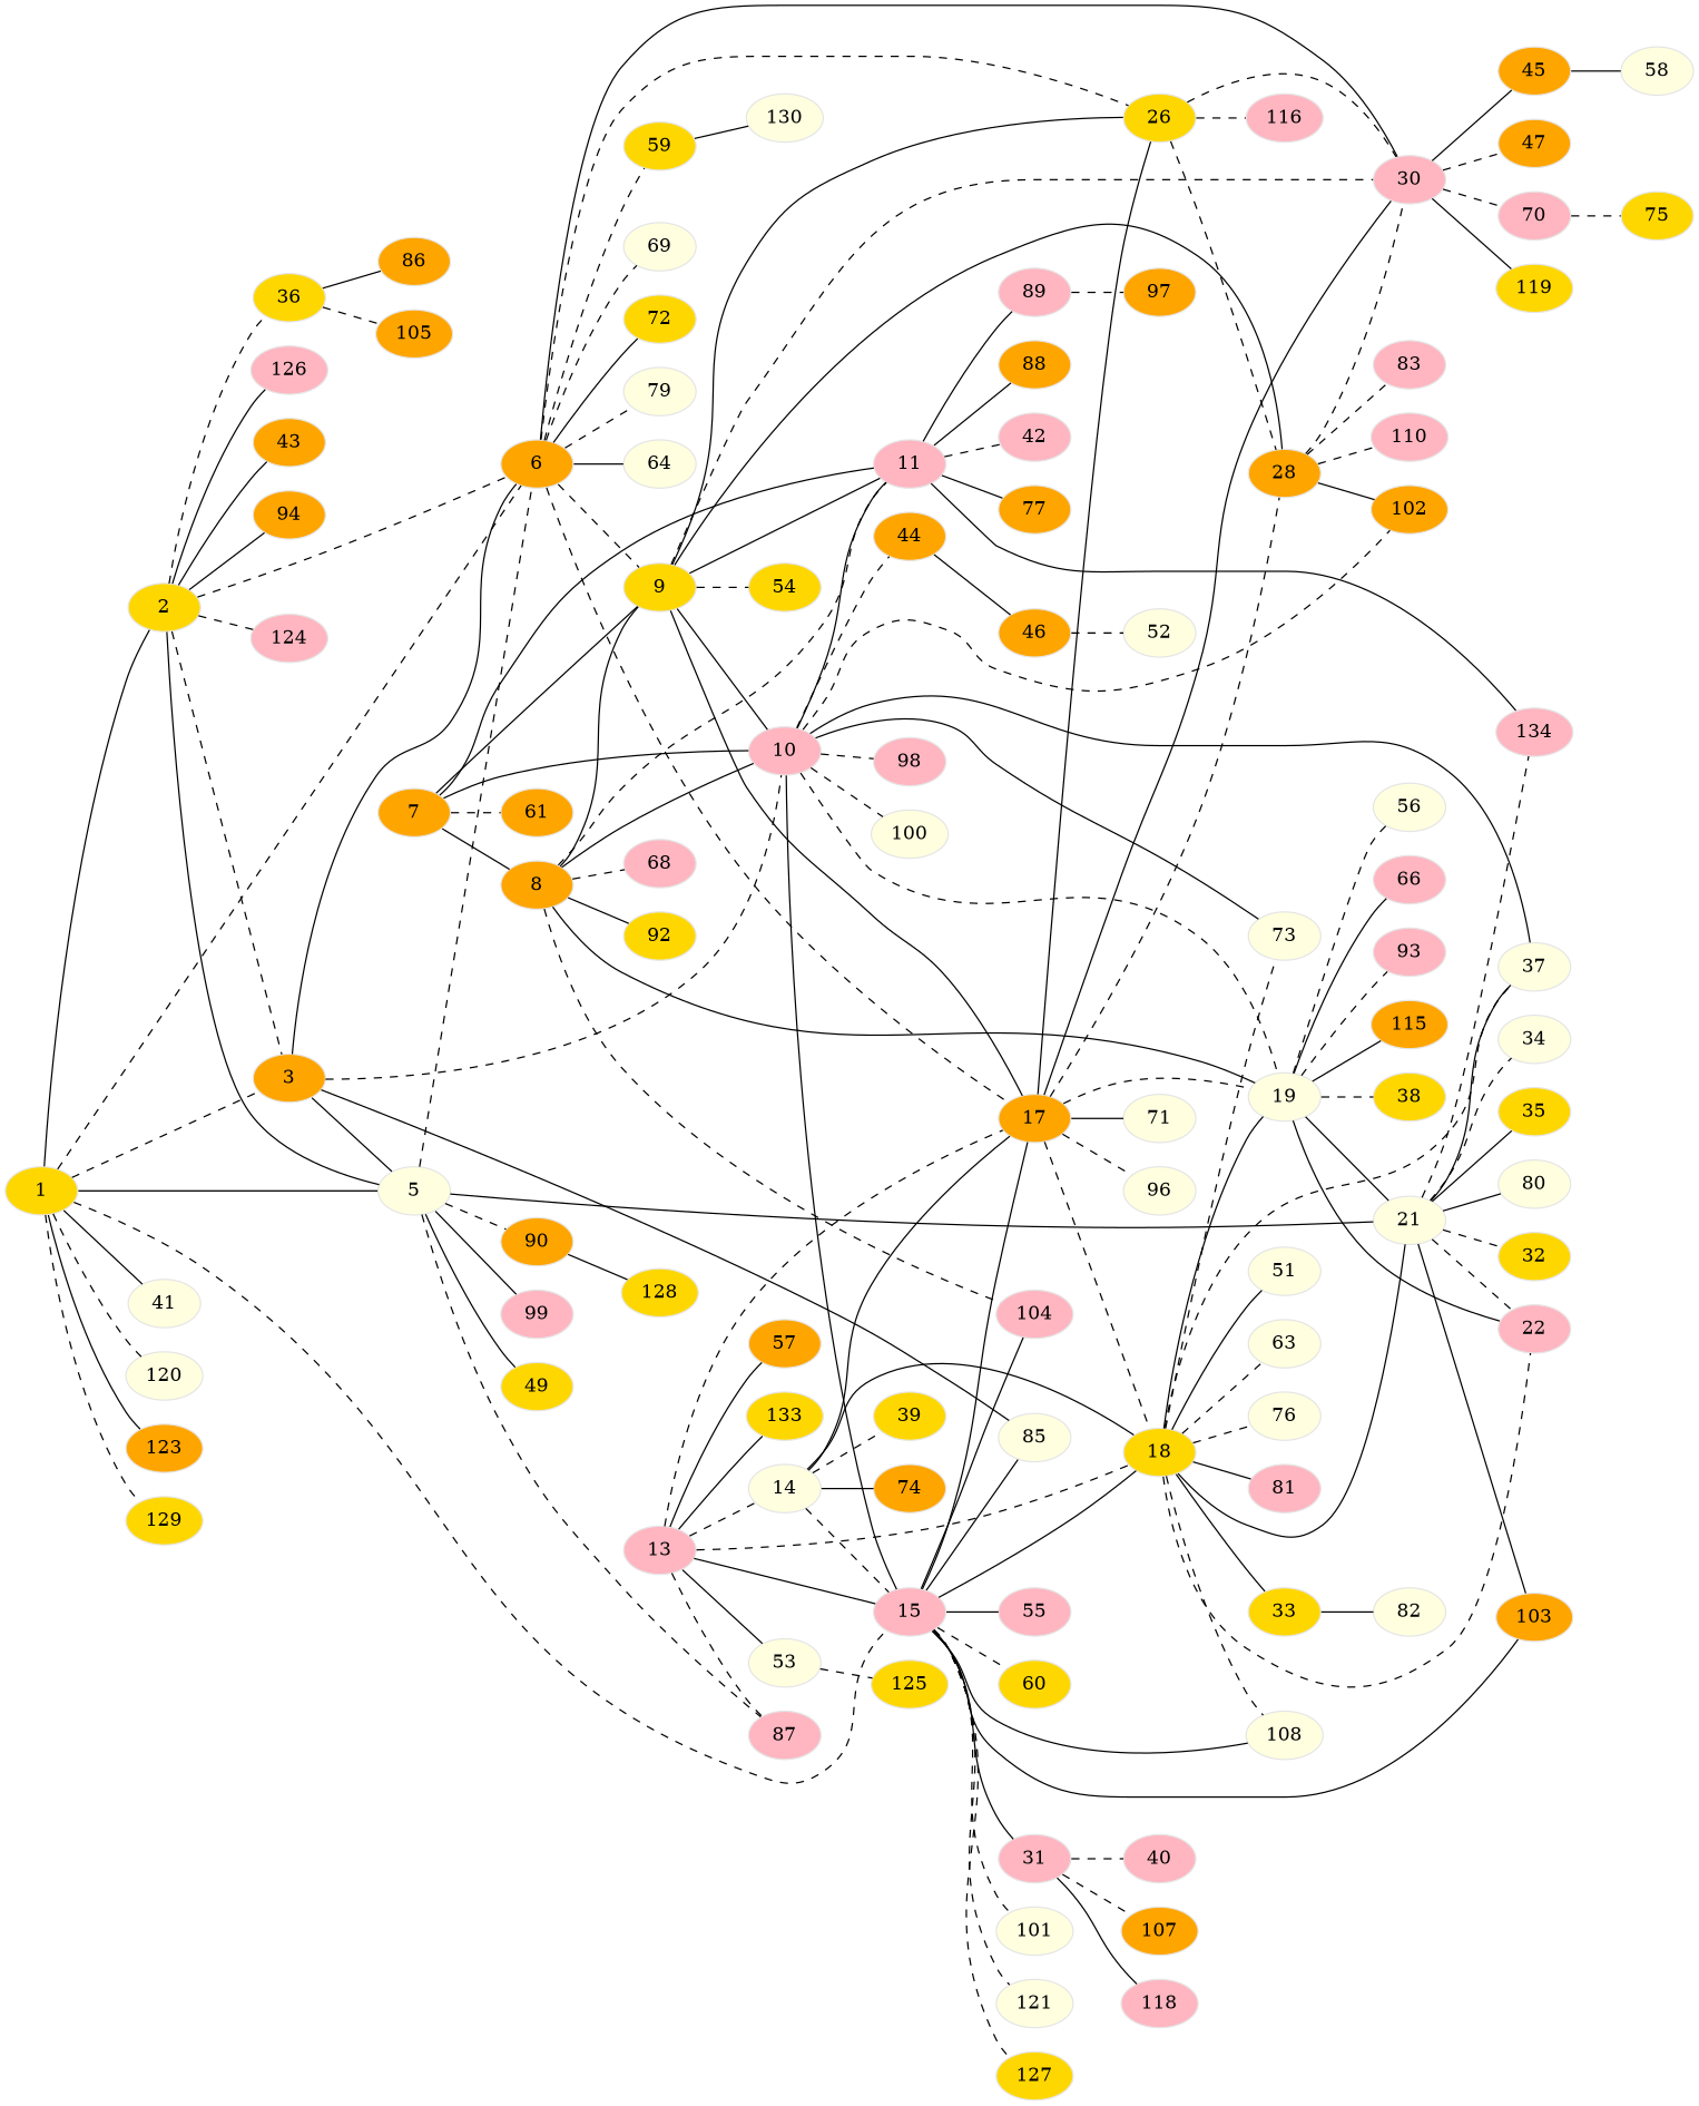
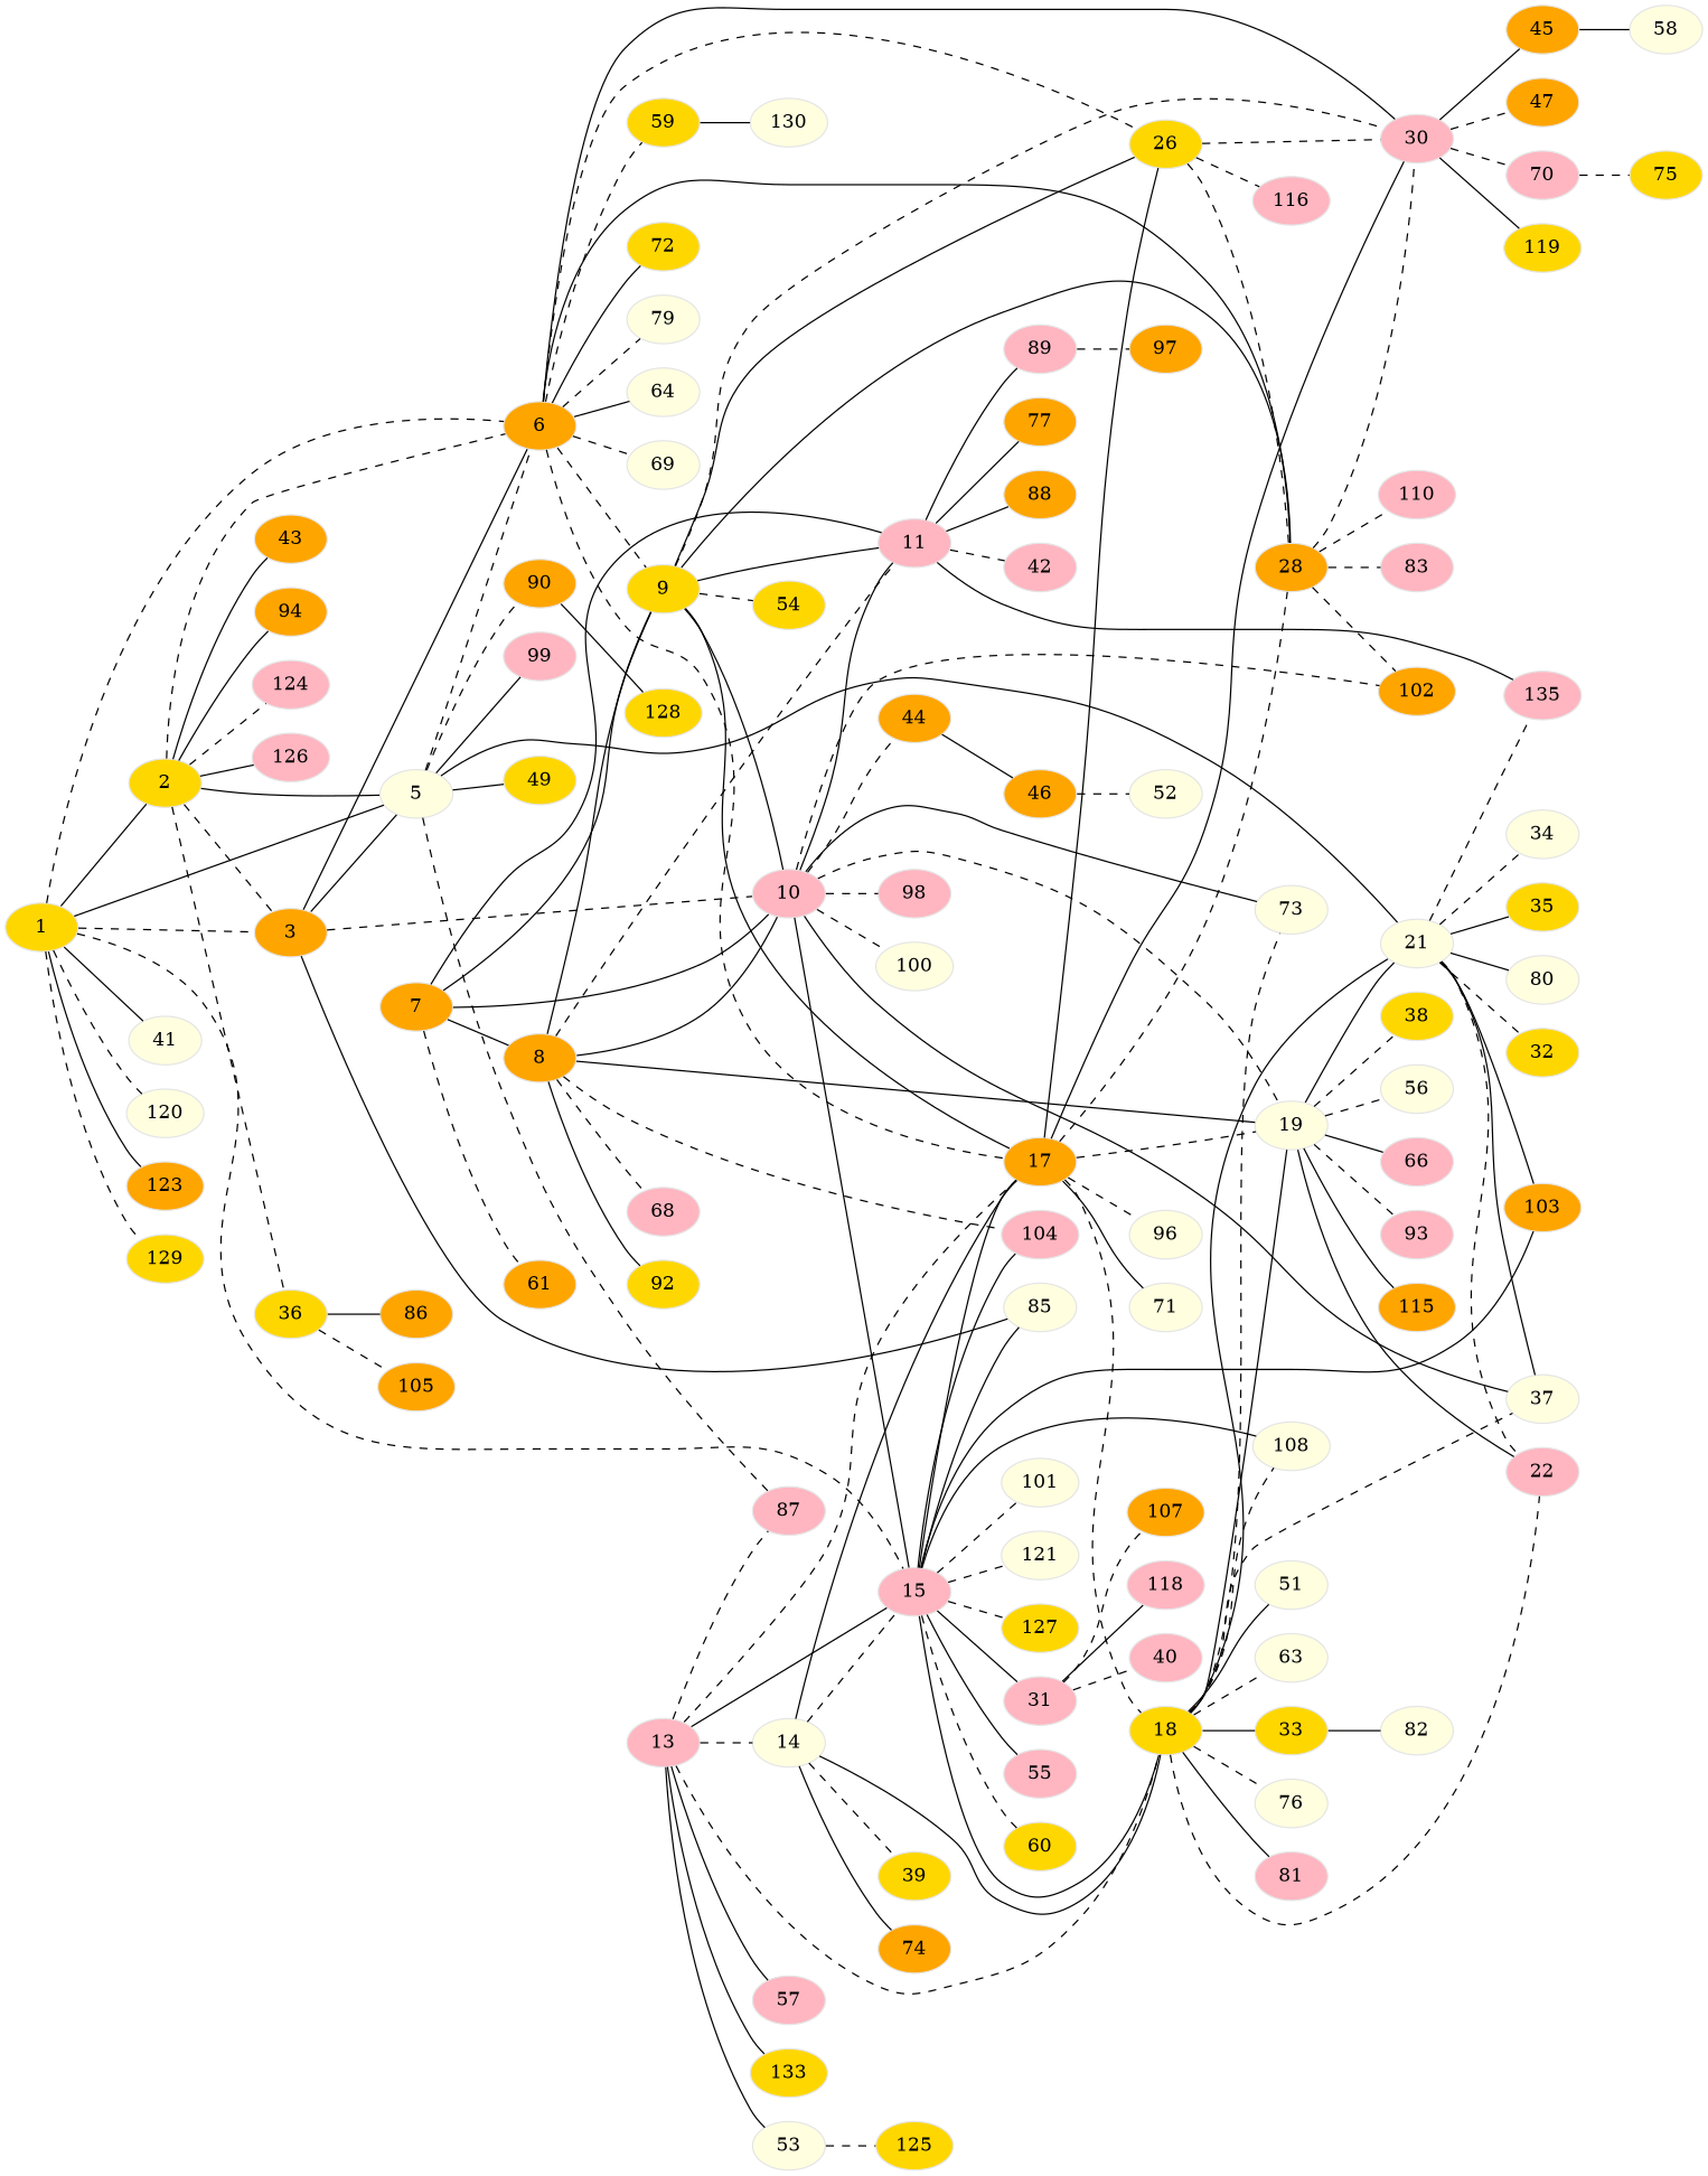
  graph {
    rankdir=LR
    node [color=gray90 fillcolor=lightyellow style=filled]
    edge [style=solid]
    1 [fillcolor=gold super="+4"]
    2 [fillcolor=gold super="+111"]
    3 [fillcolor=orange super="+95"]
    5 [super="+65"]
    6 [fillcolor=orange super="+29"]
    15 [fillcolor=lightpink super="+17"]
    41
    120
    123 [fillcolor=orange]
    129 [fillcolor=gold]
    36 [fillcolor=gold super="+84"]
    43 [fillcolor=orange]
    94 [fillcolor=orange]
    124 [fillcolor=lightpink]
    126 [fillcolor=lightpink]
    10 [fillcolor=lightpink super="+12"]
    85
    21 [super="+24"]
    49 [fillcolor=gold]
    87 [fillcolor=lightpink]
    90 [fillcolor=orange]
    99 [fillcolor=lightpink]
    9 [fillcolor=gold super="+27"]
    n24 [fillcolor=orange label=17 super="+25"]
    26 [fillcolor=gold]
    28 [fillcolor=orange super="+48"]
    30 [fillcolor=lightpink]
    59 [fillcolor=gold super="+78"]
    64
    69
    72 [fillcolor=gold]
    79
    104 [fillcolor=lightpink super="+112"]
    18 [fillcolor=gold super="+20"]
    31 [fillcolor=lightpink super="+67"]
    55 [fillcolor=lightpink]
    60 [fillcolor=gold]
    101
    103 [fillcolor=orange]
    108
    121
    127 [fillcolor=gold]
    86 [fillcolor=orange]
    105 [fillcolor=orange]
    11 [fillcolor=lightpink super="+113"]
    19 [super="+23"]
    37 [super="+106"]
    44 [fillcolor=orange super="+91"]
    73
    98 [fillcolor=lightpink]
    100
    102 [fillcolor=orange super="+114"]
-   134 [fillcolor=lightpink]
+   134 [fillcolor=lightpink label=135]
    22 [fillcolor=lightpink super="+122"]
    32 [fillcolor=gold]
    34
    35 [fillcolor=gold]
    80
    128 [fillcolor=gold]
    54 [fillcolor=gold]
    71
    96
    116 [fillcolor=lightpink]
    83 [fillcolor=lightpink super="+109"]
    110 [fillcolor=lightpink]
    45 [fillcolor=orange]
    47 [fillcolor=orange super="+50"]
    70 [fillcolor=lightpink]
    119 [fillcolor=gold]
    130
    8 [fillcolor=orange super="+131"]
    68 [fillcolor=lightpink]
    92 [fillcolor=gold]
    7 [fillcolor=orange]
    61 [fillcolor=orange]
    42 [fillcolor=lightpink super="+62"]
    77 [fillcolor=orange]
    88 [fillcolor=orange]
    89 [fillcolor=lightpink]
    38 [fillcolor=gold]
    56
    66 [fillcolor=lightpink]
    93 [fillcolor=lightpink]
    115 [fillcolor=orange]
    46 [fillcolor=orange]
    97 [fillcolor=orange]
    13 [fillcolor=lightpink super="+117"]
    14
    53
-   57 [fillcolor=orange]
+   57 [fillcolor=lightpink]
    133 [fillcolor=gold]
    39 [fillcolor=gold]
    74 [fillcolor=orange]
    33 [fillcolor=gold]
    51
    63
    76
    81 [fillcolor=lightpink]
    125 [fillcolor=gold]
    40 [fillcolor=lightpink]
    107 [fillcolor=orange]
    118 [fillcolor=lightpink]
    82
    58
    75 [fillcolor=gold]
    52
    1 -- 2 [weight=2]
    1 -- 3 [style=dashed weight=2]
    1 -- 5 [weight=2]
    1 -- 6 [style=dashed weight=2]
    1 -- 15 [style=dashed]
    1 -- 41
    1 -- 120 [style=dashed]
    1 -- 123
    1 -- 129 [style=dashed]
    2 -- 3 [style=dashed]
    2 -- 5
    2 -- 6 [style=dashed]
    2 -- 36 [style=dashed]
    2 -- 43
    2 -- 94
    2 -- 124 [style=dashed]
    2 -- 126
    3 -- 5
    3 -- 6
    3 -- 10 [style=dashed]
    3 -- 85
    5 -- 6 [style=dashed]
    5 -- 21
    5 -- 49
    5 -- 87 [style=dashed]
    5 -- 90 [style=dashed]
    5 -- 99
    6 -- 9 [style=dashed]
    6 -- n24 [style=dashed]
    6 -- 26 [style=dashed]
+   6 -- 28
    6 -- 30
    6 -- 59 [style=dashed]
    6 -- 64
    6 -- 69 [style=dashed]
    6 -- 72
    6 -- 79 [style=dashed]
    15 -- 85
    15 -- n24 [weight=2]
    15 -- 104
    15 -- 18 [weight=2]
    15 -- 31
    15 -- 55
    15 -- 60 [style=dashed]
    15 -- 101 [style=dashed]
    15 -- 103
    15 -- 108
    15 -- 121 [style=dashed]
    15 -- 127 [style=dashed]
    36 -- 86
    36 -- 105 [style=dashed]
    10 -- 15
    10 -- 11 [weight=2]
    10 -- 19 [style=dashed]
    10 -- 37
    10 -- 44 [style=dashed]
    10 -- 73
    10 -- 98 [style=dashed]
    10 -- 100 [style=dashed]
    10 -- 102 [style=dashed]
    21 -- 103
    21 -- 37
    21 -- 134 [style=dashed]
    21 -- 22 [style=dashed weight=2]
    21 -- 32 [style=dashed]
    21 -- 34 [style=dashed]
    21 -- 35
    21 -- 80
    90 -- 128
    9 -- 10 [weight=2]
    9 -- n24
    9 -- 26
    9 -- 28
    9 -- 30 [style=dashed]
    9 -- 11
    9 -- 54 [style=dashed]
    n24 -- 26
    n24 -- 28 [style=dashed]
    n24 -- 30
    n24 -- 18 [style=dashed]
    n24 -- 19 [style=dashed]
    n24 -- 71
    n24 -- 96 [style=dashed]
    26 -- 28 [style=dashed]
    26 -- 30 [style=dashed]
    26 -- 116 [style=dashed]
    28 -- 30 [style=dashed]
-   28 -- 102
+   28 -- 102 [style=dashed]
    28 -- 83 [style=dashed]
    28 -- 110 [style=dashed]
    30 -- 45
    30 -- 47 [style=dashed]
    30 -- 70 [style=dashed]
    30 -- 119
    59 -- 130
    18 -- 21 [weight=2]
    18 -- 108 [style=dashed]
    18 -- 19 [weight=2]
    18 -- 37 [style=dashed]
    18 -- 73 [style=dashed]
    18 -- 22 [style=dashed]
    18 -- 33
    18 -- 51
    18 -- 63 [style=dashed]
    18 -- 76 [style=dashed]
    18 -- 81
    31 -- 40 [style=dashed]
    31 -- 107 [style=dashed]
    31 -- 118
    11 -- 134
    11 -- 42 [style=dashed]
    11 -- 77
    11 -- 88
    11 -- 89
    19 -- 21 [weight=4]
    19 -- 22 [weight=2]
    19 -- 38 [style=dashed]
    19 -- 56 [style=dashed]
    19 -- 66
    19 -- 93 [style=dashed]
    19 -- 115
    44 -- 46
    45 -- 58
    70 -- 75 [style=dashed]
    8 -- 10 [weight=2]
    8 -- 9
    8 -- 104 [style=dashed]
    8 -- 11 [style=dashed]
    8 -- 19
    8 -- 68 [style=dashed]
    8 -- 92
    7 -- 10 [weight=2]
    7 -- 9
    7 -- 11
    7 -- 8
    7 -- 61 [style=dashed]
    89 -- 97 [style=dashed]
    46 -- 52 [style=dashed]
    13 -- 15 [weight=2]
    13 -- 87 [style=dashed]
    13 -- n24 [style=dashed]
    13 -- 18 [style=dashed]
    13 -- 14 [style=dashed]
    13 -- 53
    13 -- 57
    13 -- 133
    14 -- 15 [style=dashed weight=2]
    14 -- n24
    14 -- 18
    14 -- 39 [style=dashed]
    14 -- 74
    53 -- 125 [style=dashed]
    33 -- 82
  }
